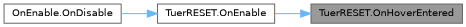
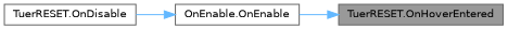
  digraph {
    rankdir=RL
    node [color=grey40 fillcolor=white fontname=Helvetica fontsize=10 shape=box style=filled]
    edge [color=steelblue1 dir=back fontname=Helvetica fontsize=10 labelfontname=Helvetica labelfontsize=10 style=solid]
    n1 [color=gray40 fillcolor=grey60 fontcolor=black height=0.2 label="TuerRESET.OnHoverEntered" width=0.4]
-   n2 [height=0.2 label="TuerRESET.OnEnable" width=0.4]
-   n3 [height=0.2 label="OnEnable.OnDisable" width=0.4]
+   n2 [height=0.2 label="OnEnable.OnEnable" width=0.4]
+   n3 [height=0.2 label="TuerRESET.OnDisable" width=0.4]
    n1 -> n2
    n2 -> n3
  }
